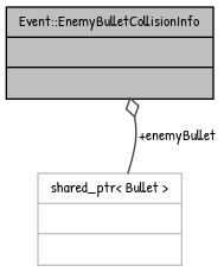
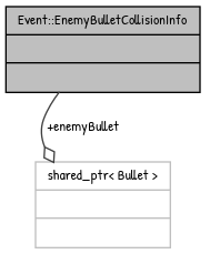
  digraph {
    fontname="Patrick Hand"
    node [fontname="Patrick Hand" fontsize=10 shape=record]
    n1 [color=black fillcolor=grey75 fontcolor=black height=0.2 label="{Event::EnemyBulletCollisionInfo\n||}" style=filled width=0.4]
    n2 [color=grey75 height=0.2 label="{shared_ptr\< Bullet \>\n||}" width=0.4]
-   n2 -> n1 [arrowhead=odiamond color=grey25 fontname="Patrick Hand" fontsize=10 label=" +enemyBullet" labelfontname=Helvetica labelfontsize=10 style=solid]
+   n1 -> n2 [arrowhead=odiamond color=grey25 fontname="Patrick Hand" fontsize=10 label=" +enemyBullet" labelfontname=Helvetica labelfontsize=10 style=solid]
  }
